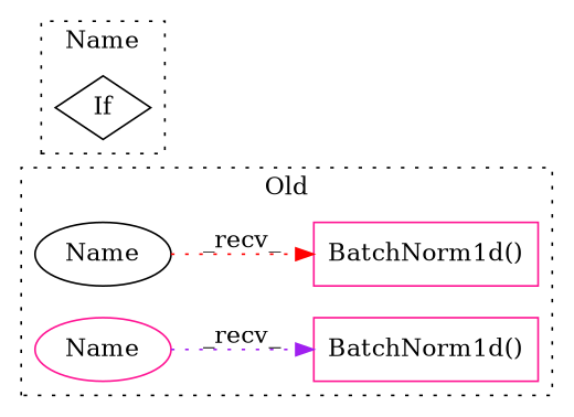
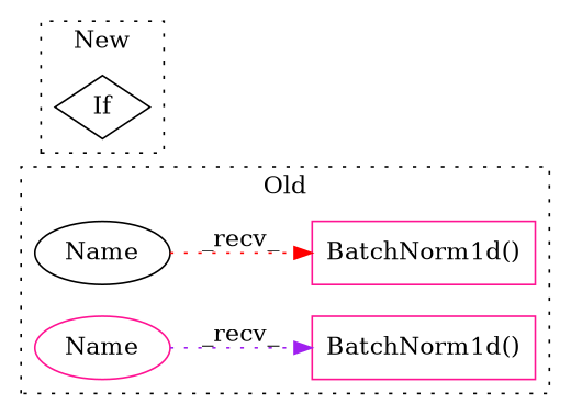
  digraph {
    rankdir=LR
    node [a=75 l=2 s=1070 shape=box color=deeppink]
    edge [style=dotted]
    n1 [l=50 label="BatchNorm1d()"]
    n2 [l=46 label="BatchNorm1d()" s=743]
    n3 [a=87 label=Name shape=ellipse color=black]
    n4 [a=87 label=Name s=743 shape=ellipse]
    n5 [a=96 l="3,14" label=If s="1088,1107" shape=diamond color=black]
    subgraph cluster_1 {
      label=Old
      style=dotted
      n1
      n2
      n3
      n4
    }
    subgraph cluster_2 {
-     label=Name
+     label=New
      style=dotted
      n5
    }
    n3 -> n1 [label=_recv_ color=red]
    n4 -> n2 [label=_recv_ color=purple]
  }
